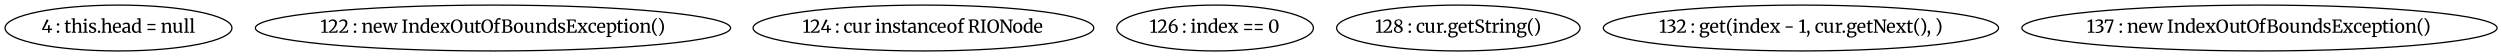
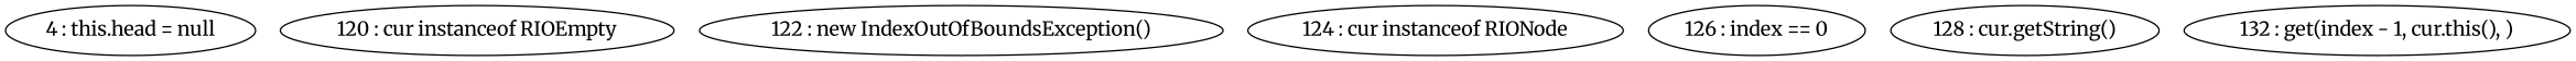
  digraph {
    fontname=Merriweather
    node [fontname=Merriweather]
    "4 : this.head = null"
+   "120 : cur instanceof RIOEmpty"
    "122 : new IndexOutOfBoundsException()"
    "124 : cur instanceof RIONode"
    "126 : index == 0"
    "128 : cur.getString()"
-   "132 : get(index - 1, cur.getNext(), )"
-   "137 : new IndexOutOfBoundsException()"
+   "132 : get(index - 1, cur.getNext(), )" [label="132 : get(index - 1, cur.this(), )"]
  }
